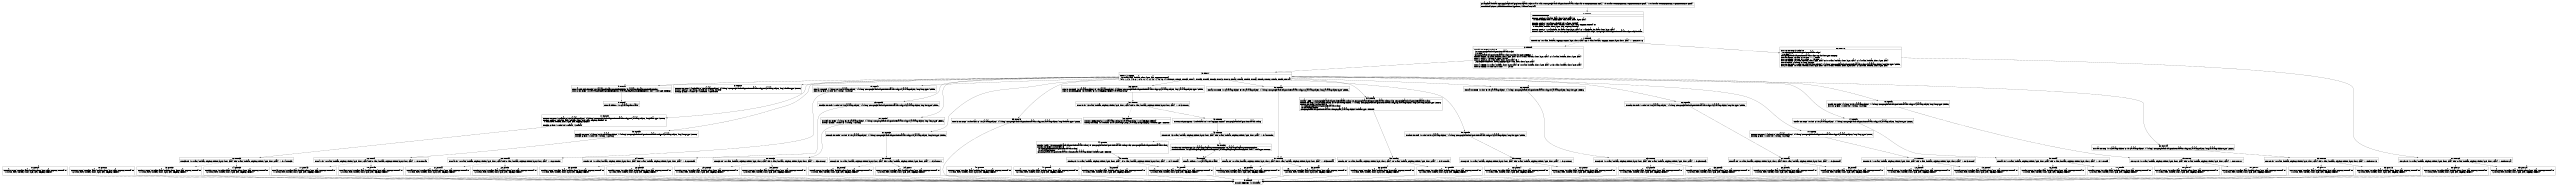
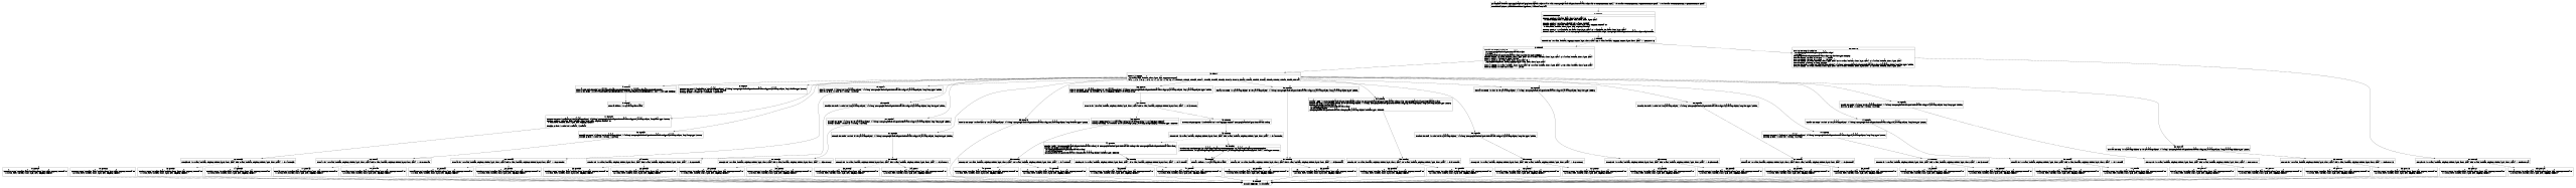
  digraph {
    fontname="DejaVu Serif"
    node [fontname="DejaVu Serif" shape=record]
    edge [fontname="DejaVu Serif"]
    n1 [label="{0\:\ 0x0000|MTH_ENTER_BLOCK\l|0x0000: CONST  (r4 I:?[int, float, short, byte, char]) = \l  (1048575(0xfffff, float:1.469367E\-39) ?[int, float, short, byte, char])\l \l0x0003: CONST  (r6 I:?[long, double]) = (0 ?[long, double]) \l0x0005: CONST  (r2 I:?[int, float, boolean, short, byte, char, OBJECT, ARRAY]) = \l  (0 ?[int, float, boolean, short, byte, char, OBJECT, ARRAY])\l \l0x0006: CONST  (r1 I:?[boolean, int, float, short, byte, char]) = (1 ?[boolean, int, float, short, byte, char]) \l0x0007: IGET  (r0 I:boolean) = (r8 I:com.google.android.gms.internal.ads.zzdpn) com.google.android.gms.internal.ads.zzdpn.zzhjx boolean \l}"]
    n2 [label="{1\:\ 0x0009|0x0009: IF  (r0 I:?[int, boolean, OBJECT, ARRAY, byte, short, char]) == (0 ?[int, boolean, OBJECT, ARRAY, byte, short, char])  \-\> B:86:0x0116 \l}"]
    n3 [label="{2\:\ 0x000b|0x000b: INVOKE  (r0 I:int) = \l  (r8 I:com.google.android.gms.internal.ads.zzdpn)\l  (r10 I:int)\l com.google.android.gms.internal.ads.zzdpn.zzgu(int):int type: DIRECT \l0x000f: ARITH  (r3 I:?[int, boolean, short, byte, char]) = (r0 I:?[int, boolean, short, byte, char]) & (r4 I:?[int, boolean, short, byte, char]) \l0x0011: CAST  (r4 I:long) = (long) (r3 I:int) \l0x0012: CONST  (r3 I:?[int, float, short, byte, char]) = \l  (267386880(0xff00000, float:2.3665827E\-29) ?[int, float, short, byte, char])\l \l0x0014: ARITH  (r0 I:?[int, boolean, short, byte, char]) = (r0 I:?[int, boolean, short, byte, char]) & (r3 I:?[int, boolean, short, byte, char]) \l0x0015: ARITH  (r0 I:int) = (r0 I:int) \>\>\> (20 int) \l}"]
    n4 [label="{86\:\ 0x0116|0x0116: INVOKE  (r0 I:int) = \l  (r8 I:com.google.android.gms.internal.ads.zzdpn)\l  (r10 I:int)\l com.google.android.gms.internal.ads.zzdpn.zzgv(int):int type: DIRECT \l0x011a: ARITH  (r3 I:int) = (r0 I:int) \>\>\> (20 int) \l0x011c: ARITH  (r3 I:int) = (r1 I:int) \<\< (r3 I:int) \l0x011e: ARITH  (r0 I:?[int, boolean, short, byte, char]) = (r0 I:?[int, boolean, short, byte, char]) & (r4 I:?[int, boolean, short, byte, char]) \l0x011f: CAST  (r4 I:long) = (long) (r0 I:int) \l0x0120: INVOKE  (r0 I:int) = (r9 I:java.lang.Object), (r4 I:long) com.google.android.gms.internal.ads.zzdqy.zzk(java.lang.Object, long):int type: STATIC \l0x0124: ARITH  (r0 I:?[int, boolean, short, byte, char]) = (r0 I:?[int, boolean, short, byte, char]) & (r3 I:?[int, boolean, short, byte, char]) \l}"]
    n5 [label="{3\:\ 0x0017|0x0017: SWITCH  \l  (r0 I:?[int, float, boolean, short, byte, char, OBJECT, ARRAY])\l k:[0, 1, 2, 3, 4, 5, 6, 7, 8, 9, 10, 11, 12, 13, 14, 15, 16, 17] t:[0x0020, 0x002e, 0x003b, 0x0047, 0x0053, 0x005d, 0x0069, 0x0073, 0x0078, 0x00a2, 0x00ac, 0x00be, 0x00ca, 0x00d6, 0x00e2, 0x00f0, 0x00fc, 0x010a] \l}"]
    n6 [label="{87\:\ 0x0125|0x0125: IF  (r0 I:?[int, boolean, OBJECT, ARRAY, byte, short, char]) == (0 ?[int, boolean, OBJECT, ARRAY, byte, short, char])  \-\> B:89:0x012a \l}"]
    n7 [label="{4\:\ 0x001a|0x001a: NEW_INSTANCE  (r0 I:java.lang.IllegalArgumentException) =  java.lang.IllegalArgumentException \l0x001c: INVOKE  (r0 I:java.lang.IllegalArgumentException) java.lang.IllegalArgumentException.\<init\>():void type: DIRECT \l}"]
    n8 [label="{6\:\ 0x0020|0x0020: INVOKE  (r4 I:double) = (r9 I:java.lang.Object), (r4 I:long) com.google.android.gms.internal.ads.zzdqy.zzo(java.lang.Object, long):double type: STATIC \l0x0024: CONST  (r6 I:?[long, double]) = (0 ?[long, double]) \l0x0026: CMP_L  (r0 I:int) = (r4 I:double), (r6 I:double) \l}"]
    n9 [label="{11\:\ 0x002e|0x002e: INVOKE  (r0 I:float) = (r9 I:java.lang.Object), (r4 I:long) com.google.android.gms.internal.ads.zzdqy.zzn(java.lang.Object, long):float type: STATIC \l0x0032: CONST  (r3 I:?[int, float, boolean, short, byte, char, OBJECT, ARRAY]) = \l  (0 ?[int, float, boolean, short, byte, char, OBJECT, ARRAY])\l \l0x0033: CMP_L  (r0 I:int) = (r0 I:float), (r3 I:float) \l}"]
    n10 [label="{15\:\ 0x003b|0x003b: INVOKE  (r4 I:long) = (r9 I:java.lang.Object), (r4 I:long) com.google.android.gms.internal.ads.zzdqy.zzl(java.lang.Object, long):long type: STATIC \l0x003f: CMP_L  (r0 I:int) = (r4 I:long), (r6 I:long) \l}"]
    n11 [label="{19\:\ 0x0047|0x0047: INVOKE  (r4 I:long) = (r9 I:java.lang.Object), (r4 I:long) com.google.android.gms.internal.ads.zzdqy.zzl(java.lang.Object, long):long type: STATIC \l0x004b: CMP_L  (r0 I:int) = (r4 I:long), (r6 I:long) \l}"]
    n12 [label="{23\:\ 0x0053|0x0053: INVOKE  (r0 I:int) = (r9 I:java.lang.Object), (r4 I:long) com.google.android.gms.internal.ads.zzdqy.zzk(java.lang.Object, long):int type: STATIC \l}"]
    n13 [label="{27\:\ 0x005d|0x005d: INVOKE  (r4 I:long) = (r9 I:java.lang.Object), (r4 I:long) com.google.android.gms.internal.ads.zzdqy.zzl(java.lang.Object, long):long type: STATIC \l0x0061: CMP_L  (r0 I:int) = (r4 I:long), (r6 I:long) \l}"]
    n14 [label="{31\:\ 0x0069|0x0069: INVOKE  (r0 I:int) = (r9 I:java.lang.Object), (r4 I:long) com.google.android.gms.internal.ads.zzdqy.zzk(java.lang.Object, long):int type: STATIC \l}"]
    n15 [label="{35\:\ 0x0073|0x0073: INVOKE  (r0 I:boolean) = (r9 I:java.lang.Object), (r4 I:long) com.google.android.gms.internal.ads.zzdqy.zzm(java.lang.Object, long):boolean type: STATIC \l}"]
    n16 [label="{36\:\ 0x0078|0x0078: INVOKE  (r0 I:java.lang.Object) = (r9 I:java.lang.Object), (r4 I:long) com.google.android.gms.internal.ads.zzdqy.zzp(java.lang.Object, long):java.lang.Object type: STATIC \l0x007c: INSTANCE_OF  (r3 I:boolean) = (r0 I:?[OBJECT, ARRAY]) java.lang.String \l}"]
    n17 [label="{50\:\ 0x00a2|0x00a2: INVOKE  (r0 I:java.lang.Object) = (r9 I:java.lang.Object), (r4 I:long) com.google.android.gms.internal.ads.zzdqy.zzp(java.lang.Object, long):java.lang.Object type: STATIC \l}"]
    n18 [label="{54\:\ 0x00ac|0x00ac: SGET  (r0 I:com.google.android.gms.internal.ads.zzdmq) =  com.google.android.gms.internal.ads.zzdmq.zzhcr com.google.android.gms.internal.ads.zzdmq \l0x00ae: INVOKE  (r3 I:java.lang.Object) = (r9 I:java.lang.Object), (r4 I:long) com.google.android.gms.internal.ads.zzdqy.zzp(java.lang.Object, long):java.lang.Object type: STATIC \l0x00b2: INVOKE  (r0 I:boolean) = \l  (r0 I:com.google.android.gms.internal.ads.zzdmq)\l  (r3 I:java.lang.Object)\l com.google.android.gms.internal.ads.zzdmq.equals(java.lang.Object):boolean type: VIRTUAL \l}"]
    n19 [label="{58\:\ 0x00be|0x00be: INVOKE  (r0 I:int) = (r9 I:java.lang.Object), (r4 I:long) com.google.android.gms.internal.ads.zzdqy.zzk(java.lang.Object, long):int type: STATIC \l}"]
    n20 [label="{62\:\ 0x00ca|0x00ca: INVOKE  (r0 I:int) = (r9 I:java.lang.Object), (r4 I:long) com.google.android.gms.internal.ads.zzdqy.zzk(java.lang.Object, long):int type: STATIC \l}"]
    n21 [label="{66\:\ 0x00d6|0x00d6: INVOKE  (r0 I:int) = (r9 I:java.lang.Object), (r4 I:long) com.google.android.gms.internal.ads.zzdqy.zzk(java.lang.Object, long):int type: STATIC \l}"]
    n22 [label="{70\:\ 0x00e2|0x00e2: INVOKE  (r4 I:long) = (r9 I:java.lang.Object), (r4 I:long) com.google.android.gms.internal.ads.zzdqy.zzl(java.lang.Object, long):long type: STATIC \l0x00e6: CMP_L  (r0 I:int) = (r4 I:long), (r6 I:long) \l}"]
    n23 [label="{74\:\ 0x00f0|0x00f0: INVOKE  (r0 I:int) = (r9 I:java.lang.Object), (r4 I:long) com.google.android.gms.internal.ads.zzdqy.zzk(java.lang.Object, long):int type: STATIC \l}"]
    n24 [label="{78\:\ 0x00fc|0x00fc: INVOKE  (r4 I:long) = (r9 I:java.lang.Object), (r4 I:long) com.google.android.gms.internal.ads.zzdqy.zzl(java.lang.Object, long):long type: STATIC \l0x0100: CMP_L  (r0 I:int) = (r4 I:long), (r6 I:long) \l}"]
    n25 [label="{82\:\ 0x010a|0x010a: INVOKE  (r0 I:java.lang.Object) = (r9 I:java.lang.Object), (r4 I:long) com.google.android.gms.internal.ads.zzdqy.zzp(java.lang.Object, long):java.lang.Object type: STATIC \l}"]
    n26 [label="{5\:\ 0x001f|0x001f: THROW  (r0 I:java.lang.Throwable) \l}"]
    n27 [label="{12\:\ 0x0035|0x0035: IF  (r0 I:?[int, boolean, OBJECT, ARRAY, byte, short, char]) == (0 ?[int, boolean, OBJECT, ARRAY, byte, short, char])  \-\> B:14:0x0039 \l}"]
    n28 [label="{16\:\ 0x0041|0x0041: IF  (r0 I:?[int, boolean, OBJECT, ARRAY, byte, short, char]) == (0 ?[int, boolean, OBJECT, ARRAY, byte, short, char])  \-\> B:18:0x0045 \l}"]
    n29 [label="{20\:\ 0x004d|0x004d: IF  (r0 I:?[int, boolean, OBJECT, ARRAY, byte, short, char]) == (0 ?[int, boolean, OBJECT, ARRAY, byte, short, char])  \-\> B:22:0x0051 \l}"]
    n30 [label="{24\:\ 0x0057|0x0057: IF  (r0 I:?[int, boolean, OBJECT, ARRAY, byte, short, char]) == (0 ?[int, boolean, OBJECT, ARRAY, byte, short, char])  \-\> B:26:0x005b \l}"]
    n31 [label="{28\:\ 0x0063|0x0063: IF  (r0 I:?[int, boolean, OBJECT, ARRAY, byte, short, char]) == (0 ?[int, boolean, OBJECT, ARRAY, byte, short, char])  \-\> B:30:0x0067 \l}"]
    n32 [label="{32\:\ 0x006d|0x006d: IF  (r0 I:?[int, boolean, OBJECT, ARRAY, byte, short, char]) == (0 ?[int, boolean, OBJECT, ARRAY, byte, short, char])  \-\> B:34:0x0071 \l}"]
    n33 [label="{9\:\ 0x002b|0x002b: RETURN  (r0 I:boolean) \l}"]
    n34 [label="{37\:\ 0x007e|0x007e: IF  (r3 I:?[int, boolean, OBJECT, ARRAY, byte, short, char]) == (0 ?[int, boolean, OBJECT, ARRAY, byte, short, char])  \-\> B:42:0x008c \l}"]
    n35 [label="{51\:\ 0x00a6|0x00a6: IF  (r0 I:?[int, boolean, OBJECT, ARRAY, byte, short, char]) == (0 ?[int, boolean, OBJECT, ARRAY, byte, short, char])  \-\> B:53:0x00aa \l}"]
    n36 [label="{55\:\ 0x00b6|0x00b6: IF  (r0 I:?[int, boolean, OBJECT, ARRAY, byte, short, char]) != (0 ?[int, boolean, OBJECT, ARRAY, byte, short, char])  \-\> B:57:0x00bb \l}"]
    n37 [label="{59\:\ 0x00c2|0x00c2: IF  (r0 I:?[int, boolean, OBJECT, ARRAY, byte, short, char]) == (0 ?[int, boolean, OBJECT, ARRAY, byte, short, char])  \-\> B:61:0x00c7 \l}"]
    n38 [label="{63\:\ 0x00ce|0x00ce: IF  (r0 I:?[int, boolean, OBJECT, ARRAY, byte, short, char]) == (0 ?[int, boolean, OBJECT, ARRAY, byte, short, char])  \-\> B:65:0x00d3 \l}"]
    n39 [label="{67\:\ 0x00da|0x00da: IF  (r0 I:?[int, boolean, OBJECT, ARRAY, byte, short, char]) == (0 ?[int, boolean, OBJECT, ARRAY, byte, short, char])  \-\> B:69:0x00df \l}"]
    n40 [label="{71\:\ 0x00e8|0x00e8: IF  (r0 I:?[int, boolean, OBJECT, ARRAY, byte, short, char]) == (0 ?[int, boolean, OBJECT, ARRAY, byte, short, char])  \-\> B:73:0x00ed \l}"]
    n41 [label="{75\:\ 0x00f4|0x00f4: IF  (r0 I:?[int, boolean, OBJECT, ARRAY, byte, short, char]) == (0 ?[int, boolean, OBJECT, ARRAY, byte, short, char])  \-\> B:77:0x00f9 \l}"]
    n42 [label="{79\:\ 0x0102|0x0102: IF  (r0 I:?[int, boolean, OBJECT, ARRAY, byte, short, char]) == (0 ?[int, boolean, OBJECT, ARRAY, byte, short, char])  \-\> B:81:0x0107 \l}"]
    n43 [label="{83\:\ 0x010e|0x010e: IF  (r0 I:?[int, boolean, OBJECT, ARRAY, byte, short, char]) == (0 ?[int, boolean, OBJECT, ARRAY, byte, short, char])  \-\> B:85:0x0113 \l}"]
    n44 [label="{8\:\ 0x002a|0x002a: MOVE  (r0 I:?[int, float, boolean, short, byte, char, OBJECT, ARRAY]) = \l  (r1 I:?[int, float, boolean, short, byte, char, OBJECT, ARRAY])\l \l}"]
    n45 [label="{10\:\ 0x002c|0x002c: MOVE  (r0 I:?[int, float, boolean, short, byte, char, OBJECT, ARRAY]) = \l  (r2 I:?[int, float, boolean, short, byte, char, OBJECT, ARRAY])\l \l}"]
    n46 [label="{13\:\ 0x0037|0x0037: MOVE  (r0 I:?[int, float, boolean, short, byte, char, OBJECT, ARRAY]) = \l  (r1 I:?[int, float, boolean, short, byte, char, OBJECT, ARRAY])\l \l}"]
    n47 [label="{14\:\ 0x0039|0x0039: MOVE  (r0 I:?[int, float, boolean, short, byte, char, OBJECT, ARRAY]) = \l  (r2 I:?[int, float, boolean, short, byte, char, OBJECT, ARRAY])\l \l}"]
    n48 [label="{17\:\ 0x0043|0x0043: MOVE  (r0 I:?[int, float, boolean, short, byte, char, OBJECT, ARRAY]) = \l  (r1 I:?[int, float, boolean, short, byte, char, OBJECT, ARRAY])\l \l}"]
    n49 [label="{18\:\ 0x0045|0x0045: MOVE  (r0 I:?[int, float, boolean, short, byte, char, OBJECT, ARRAY]) = \l  (r2 I:?[int, float, boolean, short, byte, char, OBJECT, ARRAY])\l \l}"]
    n50 [label="{21\:\ 0x004f|0x004f: MOVE  (r0 I:?[int, float, boolean, short, byte, char, OBJECT, ARRAY]) = \l  (r1 I:?[int, float, boolean, short, byte, char, OBJECT, ARRAY])\l \l}"]
    n51 [label="{22\:\ 0x0051|0x0051: MOVE  (r0 I:?[int, float, boolean, short, byte, char, OBJECT, ARRAY]) = \l  (r2 I:?[int, float, boolean, short, byte, char, OBJECT, ARRAY])\l \l}"]
    n52 [label="{25\:\ 0x0059|0x0059: MOVE  (r0 I:?[int, float, boolean, short, byte, char, OBJECT, ARRAY]) = \l  (r1 I:?[int, float, boolean, short, byte, char, OBJECT, ARRAY])\l \l}"]
    n53 [label="{26\:\ 0x005b|0x005b: MOVE  (r0 I:?[int, float, boolean, short, byte, char, OBJECT, ARRAY]) = \l  (r2 I:?[int, float, boolean, short, byte, char, OBJECT, ARRAY])\l \l}"]
    n54 [label="{29\:\ 0x0065|0x0065: MOVE  (r0 I:?[int, float, boolean, short, byte, char, OBJECT, ARRAY]) = \l  (r1 I:?[int, float, boolean, short, byte, char, OBJECT, ARRAY])\l \l}"]
    n55 [label="{30\:\ 0x0067|0x0067: MOVE  (r0 I:?[int, float, boolean, short, byte, char, OBJECT, ARRAY]) = \l  (r2 I:?[int, float, boolean, short, byte, char, OBJECT, ARRAY])\l \l}"]
    n56 [label="{33\:\ 0x006f|0x006f: MOVE  (r0 I:?[int, float, boolean, short, byte, char, OBJECT, ARRAY]) = \l  (r1 I:?[int, float, boolean, short, byte, char, OBJECT, ARRAY])\l \l}"]
    n57 [label="{34\:\ 0x0071|0x0071: MOVE  (r0 I:?[int, float, boolean, short, byte, char, OBJECT, ARRAY]) = \l  (r2 I:?[int, float, boolean, short, byte, char, OBJECT, ARRAY])\l \l}"]
    n58 [label="{38\:\ 0x0080|0x0080: CHECK_CAST  (r0 I:java.lang.String) = (java.lang.String) (r0 I:?[OBJECT, ARRAY]) \l0x0082: INVOKE  (r0 I:boolean) = (r0 I:java.lang.String) java.lang.String.isEmpty():boolean type: VIRTUAL \l}"]
    n59 [label="{42\:\ 0x008c|0x008c: INSTANCE_OF  (r3 I:boolean) = (r0 I:?[OBJECT, ARRAY]) com.google.android.gms.internal.ads.zzdmq \l}"]
+   n60 [label="{39\:\ 0x0086|0x0086: IF  (r0 I:?[int, boolean, OBJECT, ARRAY, byte, short, char]) != (0 ?[int, boolean, OBJECT, ARRAY, byte, short, char])  \-\> B:41:0x008a \l}"]
    n61 [label="{43\:\ 0x008e|0x008e: IF  (r3 I:?[int, boolean, OBJECT, ARRAY, byte, short, char]) == (0 ?[int, boolean, OBJECT, ARRAY, byte, short, char])  \-\> B:48:0x009c \l}"]
    n62 [label="{40\:\ 0x0088|0x0088: MOVE  (r0 I:?[int, float, boolean, short, byte, char, OBJECT, ARRAY]) = \l  (r1 I:?[int, float, boolean, short, byte, char, OBJECT, ARRAY])\l \l}"]
    n63 [label="{41\:\ 0x008a|0x008a: MOVE  (r0 I:?[int, float, boolean, short, byte, char, OBJECT, ARRAY]) = \l  (r2 I:?[int, float, boolean, short, byte, char, OBJECT, ARRAY])\l \l}"]
    n64 [label="{44\:\ 0x0090|0x0090: SGET  (r3 I:com.google.android.gms.internal.ads.zzdmq) =  com.google.android.gms.internal.ads.zzdmq.zzhcr com.google.android.gms.internal.ads.zzdmq \l0x0092: INVOKE  (r0 I:boolean) = \l  (r3 I:com.google.android.gms.internal.ads.zzdmq)\l  (r0 I:java.lang.Object)\l com.google.android.gms.internal.ads.zzdmq.equals(java.lang.Object):boolean type: VIRTUAL \l}"]
    n65 [label="{48\:\ 0x009c|0x009c: NEW_INSTANCE  (r0 I:java.lang.IllegalArgumentException) =  java.lang.IllegalArgumentException \l0x009e: INVOKE  (r0 I:java.lang.IllegalArgumentException) java.lang.IllegalArgumentException.\<init\>():void type: DIRECT \l}"]
    n66 [label="{45\:\ 0x0096|0x0096: IF  (r0 I:?[int, boolean, OBJECT, ARRAY, byte, short, char]) != (0 ?[int, boolean, OBJECT, ARRAY, byte, short, char])  \-\> B:47:0x009a \l}"]
    n67 [label="{49\:\ 0x00a1|0x00a1: THROW  (r0 I:java.lang.Throwable) \l}"]
    n68 [label="{46\:\ 0x0098|0x0098: MOVE  (r0 I:?[int, float, boolean, short, byte, char, OBJECT, ARRAY]) = \l  (r1 I:?[int, float, boolean, short, byte, char, OBJECT, ARRAY])\l \l}"]
    n69 [label="{47\:\ 0x009a|0x009a: MOVE  (r0 I:?[int, float, boolean, short, byte, char, OBJECT, ARRAY]) = \l  (r2 I:?[int, float, boolean, short, byte, char, OBJECT, ARRAY])\l \l}"]
    n70 [label="{52\:\ 0x00a8|0x00a8: MOVE  (r0 I:?[int, float, boolean, short, byte, char, OBJECT, ARRAY]) = \l  (r1 I:?[int, float, boolean, short, byte, char, OBJECT, ARRAY])\l \l}"]
    n71 [label="{53\:\ 0x00aa|0x00aa: MOVE  (r0 I:?[int, float, boolean, short, byte, char, OBJECT, ARRAY]) = \l  (r2 I:?[int, float, boolean, short, byte, char, OBJECT, ARRAY])\l \l}"]
    n72 [label="{56\:\ 0x00b8|0x00b8: MOVE  (r0 I:?[int, float, boolean, short, byte, char, OBJECT, ARRAY]) = \l  (r1 I:?[int, float, boolean, short, byte, char, OBJECT, ARRAY])\l \l}"]
    n73 [label="{57\:\ 0x00bb|0x00bb: MOVE  (r0 I:?[int, float, boolean, short, byte, char, OBJECT, ARRAY]) = \l  (r2 I:?[int, float, boolean, short, byte, char, OBJECT, ARRAY])\l \l}"]
    n74 [label="{60\:\ 0x00c4|0x00c4: MOVE  (r0 I:?[int, float, boolean, short, byte, char, OBJECT, ARRAY]) = \l  (r1 I:?[int, float, boolean, short, byte, char, OBJECT, ARRAY])\l \l}"]
    n75 [label="{61\:\ 0x00c7|0x00c7: MOVE  (r0 I:?[int, float, boolean, short, byte, char, OBJECT, ARRAY]) = \l  (r2 I:?[int, float, boolean, short, byte, char, OBJECT, ARRAY])\l \l}"]
    n76 [label="{64\:\ 0x00d0|0x00d0: MOVE  (r0 I:?[int, float, boolean, short, byte, char, OBJECT, ARRAY]) = \l  (r1 I:?[int, float, boolean, short, byte, char, OBJECT, ARRAY])\l \l}"]
    n77 [label="{65\:\ 0x00d3|0x00d3: MOVE  (r0 I:?[int, float, boolean, short, byte, char, OBJECT, ARRAY]) = \l  (r2 I:?[int, float, boolean, short, byte, char, OBJECT, ARRAY])\l \l}"]
    n78 [label="{68\:\ 0x00dc|0x00dc: MOVE  (r0 I:?[int, float, boolean, short, byte, char, OBJECT, ARRAY]) = \l  (r1 I:?[int, float, boolean, short, byte, char, OBJECT, ARRAY])\l \l}"]
    n79 [label="{69\:\ 0x00df|0x00df: MOVE  (r0 I:?[int, float, boolean, short, byte, char, OBJECT, ARRAY]) = \l  (r2 I:?[int, float, boolean, short, byte, char, OBJECT, ARRAY])\l \l}"]
    n80 [label="{72\:\ 0x00ea|0x00ea: MOVE  (r0 I:?[int, float, boolean, short, byte, char, OBJECT, ARRAY]) = \l  (r1 I:?[int, float, boolean, short, byte, char, OBJECT, ARRAY])\l \l}"]
    n81 [label="{73\:\ 0x00ed|0x00ed: MOVE  (r0 I:?[int, float, boolean, short, byte, char, OBJECT, ARRAY]) = \l  (r2 I:?[int, float, boolean, short, byte, char, OBJECT, ARRAY])\l \l}"]
    n82 [label="{76\:\ 0x00f6|0x00f6: MOVE  (r0 I:?[int, float, boolean, short, byte, char, OBJECT, ARRAY]) = \l  (r1 I:?[int, float, boolean, short, byte, char, OBJECT, ARRAY])\l \l}"]
    n83 [label="{77\:\ 0x00f9|0x00f9: MOVE  (r0 I:?[int, float, boolean, short, byte, char, OBJECT, ARRAY]) = \l  (r2 I:?[int, float, boolean, short, byte, char, OBJECT, ARRAY])\l \l}"]
    n84 [label="{80\:\ 0x0104|0x0104: MOVE  (r0 I:?[int, float, boolean, short, byte, char, OBJECT, ARRAY]) = \l  (r1 I:?[int, float, boolean, short, byte, char, OBJECT, ARRAY])\l \l}"]
    n85 [label="{81\:\ 0x0107|0x0107: MOVE  (r0 I:?[int, float, boolean, short, byte, char, OBJECT, ARRAY]) = \l  (r2 I:?[int, float, boolean, short, byte, char, OBJECT, ARRAY])\l \l}"]
    n86 [label="{84\:\ 0x0110|0x0110: MOVE  (r0 I:?[int, float, boolean, short, byte, char, OBJECT, ARRAY]) = \l  (r1 I:?[int, float, boolean, short, byte, char, OBJECT, ARRAY])\l \l}"]
    n87 [label="{85\:\ 0x0113|0x0113: MOVE  (r0 I:?[int, float, boolean, short, byte, char, OBJECT, ARRAY]) = \l  (r2 I:?[int, float, boolean, short, byte, char, OBJECT, ARRAY])\l \l}"]
    n88 [label="{88\:\ 0x0127|0x0127: MOVE  (r0 I:?[int, float, boolean, short, byte, char, OBJECT, ARRAY]) = \l  (r1 I:?[int, float, boolean, short, byte, char, OBJECT, ARRAY])\l \l}"]
    n89 [label="{89\:\ 0x012a|0x012a: MOVE  (r0 I:?[int, float, boolean, short, byte, char, OBJECT, ARRAY]) = \l  (r2 I:?[int, float, boolean, short, byte, char, OBJECT, ARRAY])\l \l}"]
    n90 [label="{private final boolean com.google.android.gms.internal.ads.zzdpn.zzd((r8 'this' I:com.google.android.gms.internal.ads.zzdpn A[IMMUTABLE_TYPE, THIS]), (r9 I:T A[IMMUTABLE_TYPE, METHOD_ARGUMENT]), (r10 I:int A[IMMUTABLE_TYPE, METHOD_ARGUMENT]))  | Annotation[SYSTEM, dalvik.annotation.Signature, \{value=[(TT;I)Z]\}]\l}"]
    n1 -> n2
    n2 -> n3 [style=dashed]
    n2 -> n4
    n3 -> n5
    n4 -> n6
    n5 -> n7
    n5 -> n8
    n5 -> n9
    n5 -> n10
    n5 -> n11
    n5 -> n12
    n5 -> n13
    n5 -> n14
    n5 -> n15
    n5 -> n16
    n5 -> n17
    n5 -> n18
    n5 -> n19
    n5 -> n20
    n5 -> n21
    n5 -> n22
    n5 -> n23
    n5 -> n24
    n5 -> n25
    n6 -> n88 [style=dashed]
    n6 -> n89
    n7 -> n26
    n9 -> n27
    n10 -> n28
    n11 -> n29
    n12 -> n30
    n13 -> n31
    n14 -> n32
    n15 -> n33
    n16 -> n34
    n17 -> n35
    n18 -> n36
    n19 -> n37
    n20 -> n38
    n21 -> n39
    n22 -> n40
    n23 -> n41
    n24 -> n42
    n25 -> n43
    n27 -> n46 [style=dashed]
    n27 -> n47
    n28 -> n48 [style=dashed]
    n28 -> n49
    n29 -> n50 [style=dashed]
    n29 -> n51
    n30 -> n52 [style=dashed]
    n30 -> n53
    n31 -> n54 [style=dashed]
    n31 -> n55
    n32 -> n56 [style=dashed]
    n32 -> n57
    n34 -> n58 [style=dashed]
    n34 -> n59
    n35 -> n70 [style=dashed]
    n35 -> n71
    n36 -> n72 [style=dashed]
    n36 -> n73
    n37 -> n74 [style=dashed]
    n37 -> n75
    n38 -> n76 [style=dashed]
    n38 -> n77
    n39 -> n78 [style=dashed]
    n39 -> n79
    n40 -> n80 [style=dashed]
    n40 -> n81
    n41 -> n82 [style=dashed]
    n41 -> n83
    n42 -> n84 [style=dashed]
    n42 -> n85
    n43 -> n86 [style=dashed]
    n43 -> n87
    n44 -> n33
    n45 -> n33
    n46 -> n33
    n47 -> n33
    n48 -> n33
    n49 -> n33
    n50 -> n33
    n51 -> n33
    n52 -> n33
    n53 -> n33 [style=dashed]
    n54 -> n33
    n55 -> n33
    n56 -> n33
    n57 -> n33
+   n58 -> n60
    n59 -> n61
+   n60 -> n62 [style=dashed]
+   n60 -> n63
    n61 -> n64 [style=dashed]
    n61 -> n65
    n62 -> n33
    n63 -> n33
    n64 -> n66
    n65 -> n67
    n66 -> n68 [style=dashed]
    n66 -> n69
    n68 -> n33
    n69 -> n33
    n70 -> n33
    n71 -> n33
    n72 -> n33
    n73 -> n33
    n74 -> n33
    n75 -> n33
    n76 -> n33
    n77 -> n33
    n78 -> n33
    n79 -> n33
    n80 -> n33
    n81 -> n33
    n82 -> n33
    n83 -> n33
    n84 -> n33
    n85 -> n33
    n86 -> n33
    n87 -> n33
    n88 -> n33
    n89 -> n33
    n90 -> n1
  }
